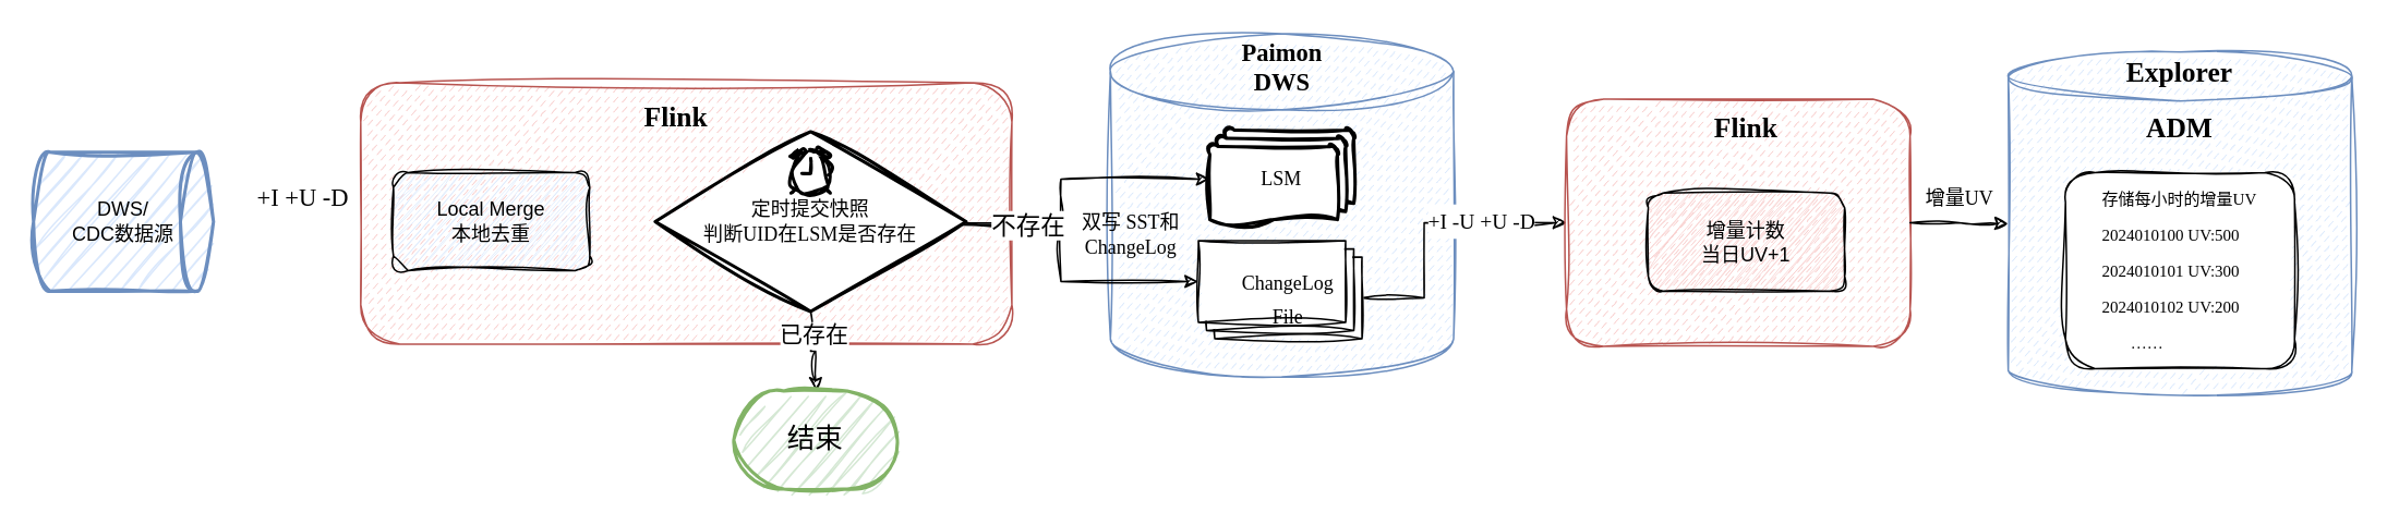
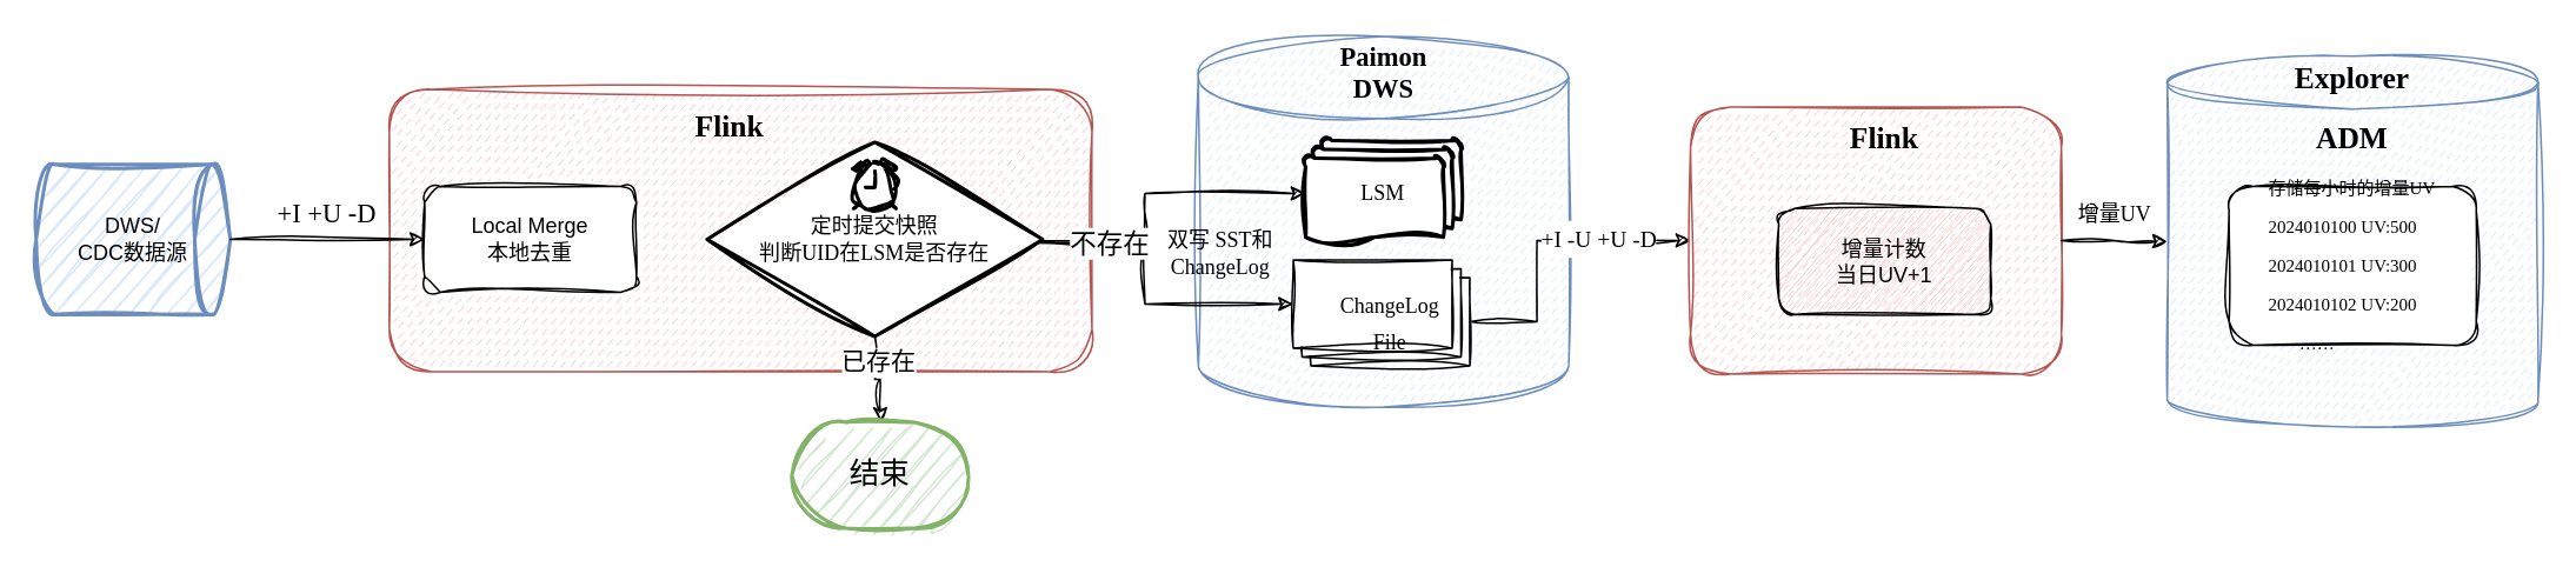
  <mxCell id="0" />
  <mxCell id="1" parent="0" />
  <mxCell id="2" value="" style="shape=cylinder3;whiteSpace=wrap;html=1;boundedLbl=1;backgroundOutline=1;size=23.296;fillStyle=dashed;sketch=1;curveFitting=1;jiggle=2;fillColor=#dae8fc;strokeColor=#6c8ebf;" parent="1" vertex="1"><mxGeometry x="678.25" y="20" width="209.75" height="210" as="geometry" /></mxCell>
  <mxCell id="3" value="DWS/&lt;br&gt;CDC数据源" style="strokeWidth=2;html=1;shape=mxgraph.flowchart.direct_data;whiteSpace=wrap;sketch=1;curveFitting=1;jiggle=2;fillColor=#dae8fc;strokeColor=#6c8ebf;" parent="1" vertex="1"><mxGeometry x="20" y="92.5" width="110" height="85" as="geometry" /></mxCell>
  <mxCell id="4" value="" style="rounded=1;whiteSpace=wrap;html=1;fillStyle=dashed;sketch=1;curveFitting=1;jiggle=2;fillColor=#f8cecc;strokeColor=#b85450;" parent="1" vertex="1"><mxGeometry x="220" y="50" width="398" height="160" as="geometry" /></mxCell>
  <mxCell id="5" value="&lt;font face=&quot;Comic Sans MS&quot;&gt;LSM&lt;/font&gt;" style="strokeWidth=2;html=1;shape=mxgraph.flowchart.multi-document;whiteSpace=wrap;sketch=1;curveFitting=1;jiggle=2;" parent="1" vertex="1"><mxGeometry x="739" y="79" width="88" height="60" as="geometry" /></mxCell>
  <mxCell id="6" style="edgeStyle=orthogonalEdgeStyle;rounded=0;orthogonalLoop=1;jettySize=auto;html=1;exitX=0.5;exitY=1;exitDx=0;exitDy=0;exitPerimeter=0;entryX=0.5;entryY=0;entryDx=0;entryDy=0;entryPerimeter=0;sketch=1;curveFitting=1;jiggle=2;" parent="1" source="9" target="14" edge="1"><mxGeometry relative="1" as="geometry"><mxPoint x="498" y="240" as="targetPoint" /></mxGeometry></mxCell>
  <mxCell id="7" value="已存在" style="edgeLabel;html=1;align=center;verticalAlign=middle;resizable=0;points=[];rounded=0;fontFamily=Comic Sans MS;fontSize=14;fontColor=default;fillColor=none;gradientColor=none;" parent="6" vertex="1" connectable="0"><mxGeometry x="-0.443" y="1" relative="1" as="geometry"><mxPoint as="offset" /></mxGeometry></mxCell>
  <mxCell id="8" style="edgeStyle=orthogonalEdgeStyle;rounded=0;orthogonalLoop=1;jettySize=auto;html=1;exitX=1;exitY=0.5;exitDx=0;exitDy=0;exitPerimeter=0;entryX=0;entryY=0.5;entryDx=0;entryDy=0;entryPerimeter=0;sketch=1;curveFitting=1;jiggle=2;" parent="1" target="5" edge="1"><mxGeometry relative="1" as="geometry"><mxPoint x="678" y="135.76" as="targetPoint" /><mxPoint x="543" y="135.765" as="sourcePoint" /><Array as="points"><mxPoint x="648" y="136" /><mxPoint x="648" y="109" /></Array></mxGeometry></mxCell>
  <mxCell id="9" value="&lt;div&gt;定时提交快照&lt;/div&gt;判断UID在LSM是否存在" style="strokeWidth=2;html=1;shape=mxgraph.flowchart.decision;whiteSpace=wrap;sketch=1;curveFitting=1;jiggle=2;fontFamily=Comic Sans MS;" parent="1" vertex="1"><mxGeometry x="400" y="80" width="190" height="110" as="geometry" /></mxCell>
  <mxCell id="10" style="edgeStyle=orthogonalEdgeStyle;rounded=0;orthogonalLoop=1;jettySize=auto;html=1;exitX=0;exitY=0;exitDx=100;exitDy=35;exitPerimeter=0;entryX=0;entryY=0.5;entryDx=0;entryDy=0;sketch=1;curveFitting=1;jiggle=2;" parent="1" source="12" target="17" edge="1"><mxGeometry relative="1" as="geometry"><mxPoint x="910" y="177" as="targetPoint" /><Array as="points"><mxPoint x="870" y="182" /><mxPoint x="870" y="136" /></Array></mxGeometry></mxCell>
  <mxCell id="11" value="&lt;font style=&quot;font-size: 13px;&quot;&gt;+I -U +U -D&lt;/font&gt;" style="edgeLabel;html=1;align=center;verticalAlign=middle;resizable=0;points=[];rounded=0;fontFamily=Comic Sans MS;fontSize=17;fontColor=default;fillColor=none;gradientColor=none;" parent="10" vertex="1" connectable="0"><mxGeometry x="0.503" y="3" relative="1" as="geometry"><mxPoint x="-11" y="2" as="offset" /></mxGeometry></mxCell>
  <mxCell id="12" value="" style="verticalLabelPosition=bottom;verticalAlign=top;html=1;shape=mxgraph.basic.layered_rect;dx=10;outlineConnect=0;whiteSpace=wrap;sketch=1;curveFitting=1;jiggle=2;" parent="1" vertex="1"><mxGeometry x="732" y="146.63" width="100" height="60" as="geometry" /></mxCell>
+ <mxCell id="13" style="edgeStyle=orthogonalEdgeStyle;rounded=0;orthogonalLoop=1;jettySize=auto;html=1;exitX=1;exitY=0.5;exitDx=0;exitDy=0;exitPerimeter=0;sketch=1;curveFitting=1;jiggle=2;entryX=0;entryY=0.5;entryDx=0;entryDy=0;" parent="1" source="3" target="30" edge="1"><mxGeometry relative="1" as="geometry"><mxPoint x="190" y="137" as="targetPoint" /></mxGeometry></mxCell>
  <mxCell id="14" value="&lt;font style=&quot;font-size: 17px;&quot; face=&quot;Comic Sans MS&quot;&gt;结束&lt;/font&gt;" style="strokeWidth=2;html=1;shape=mxgraph.flowchart.terminator;whiteSpace=wrap;sketch=1;curveFitting=1;jiggle=2;fillColor=#d5e8d4;strokeColor=#82b366;" parent="1" vertex="1"><mxGeometry x="448" y="238.62" width="100" height="60" as="geometry" /></mxCell>
  <mxCell id="15" style="edgeStyle=orthogonalEdgeStyle;rounded=0;orthogonalLoop=1;jettySize=auto;html=1;exitX=1;exitY=0.5;exitDx=0;exitDy=0;exitPerimeter=0;entryX=0;entryY=0;entryDx=0;entryDy=25;entryPerimeter=0;sketch=1;curveFitting=1;jiggle=2;" parent="1" source="9" target="12" edge="1"><mxGeometry relative="1" as="geometry"><Array as="points"><mxPoint x="648" y="136" /><mxPoint x="648" y="172" /></Array></mxGeometry></mxCell>
  <mxCell id="16" value="不存在" style="edgeLabel;html=1;align=center;verticalAlign=middle;resizable=0;points=[];rounded=0;fontFamily=Comic Sans MS;fontSize=15;fontColor=default;fillColor=none;gradientColor=none;" parent="15" vertex="1" connectable="0"><mxGeometry x="-0.639" y="-3" relative="1" as="geometry"><mxPoint x="6" y="-3" as="offset" /></mxGeometry></mxCell>
  <mxCell id="17" value="" style="rounded=1;whiteSpace=wrap;html=1;fillStyle=dashed;sketch=1;curveFitting=1;jiggle=2;fillColor=#f8cecc;strokeColor=#b85450;" parent="1" vertex="1"><mxGeometry x="957" y="60" width="210" height="151.26" as="geometry" /></mxCell>
  <mxCell id="18" value="增量计数&lt;br&gt;当日UV+1" style="rounded=1;whiteSpace=wrap;html=1;sketch=1;curveFitting=1;jiggle=2;fillColor=#f8cecc;" parent="1" vertex="1"><mxGeometry x="1007" y="117.5" width="120" height="60" as="geometry" /></mxCell>
  <mxCell id="19" value="" style="shape=cylinder3;whiteSpace=wrap;html=1;boundedLbl=1;backgroundOutline=1;size=15;fillStyle=dashed;sketch=1;curveFitting=1;jiggle=2;fillColor=#dae8fc;strokeColor=#6c8ebf;" parent="1" vertex="1"><mxGeometry x="1227" y="31.26" width="210" height="210" as="geometry" /></mxCell>
  <mxCell id="20" value="Flink" style="text;html=1;align=center;verticalAlign=middle;whiteSpace=wrap;rounded=0;fontFamily=Comic Sans MS;fontSize=17;fontStyle=1" parent="1" vertex="1"><mxGeometry x="383" y="57" width="60" height="30" as="geometry" /></mxCell>
  <mxCell id="21" value="+I +U -D" style="text;html=1;align=center;verticalAlign=middle;whiteSpace=wrap;rounded=0;fontFamily=Comic Sans MS;fontSize=15;fontColor=default;" parent="1" vertex="1"><mxGeometry x="150" y="117" width="70" height="6.56" as="geometry" /></mxCell>
  <mxCell id="22" value="&lt;font style=&quot;font-size: 12px;&quot;&gt;ChangeLog File&lt;/font&gt;" style="text;html=1;align=center;verticalAlign=middle;whiteSpace=wrap;rounded=0;fontFamily=Comic Sans MS;fontSize=17;fontColor=default;" parent="1" vertex="1"><mxGeometry x="757" y="166.5" width="60" height="30" as="geometry" /></mxCell>
  <mxCell id="23" value="&lt;b&gt;Flink&lt;/b&gt;" style="text;html=1;align=center;verticalAlign=middle;whiteSpace=wrap;rounded=0;fontFamily=Comic Sans MS;fontSize=17;" parent="1" vertex="1"><mxGeometry x="1037" y="64.38" width="60" height="30" as="geometry" /></mxCell>
  <mxCell id="24" value="&lt;b&gt;Paimon&lt;/b&gt;&lt;div&gt;&lt;b&gt;DWS&lt;/b&gt;&lt;/div&gt;" style="text;html=1;align=center;verticalAlign=middle;whiteSpace=wrap;rounded=0;fontFamily=Comic Sans MS;fontSize=15;strokeWidth=0;" parent="1" vertex="1"><mxGeometry x="725.62" y="22" width="115" height="35" as="geometry" /></mxCell>
  <mxCell id="25" value="&lt;b&gt;Explorer&lt;/b&gt;" style="text;html=1;align=center;verticalAlign=middle;whiteSpace=wrap;rounded=0;fontFamily=Comic Sans MS;fontSize=17;" parent="1" vertex="1"><mxGeometry x="1302" y="30" width="60" height="30" as="geometry" /></mxCell>
  <mxCell id="26" value="双写 SST和ChangeLog" style="text;html=1;align=center;verticalAlign=middle;whiteSpace=wrap;rounded=0;fontFamily=Comic Sans MS;fontSize=12;fontColor=default;" parent="1" vertex="1"><mxGeometry x="657.24" y="135" width="68.38" height="15" as="geometry" /></mxCell>
  <mxCell id="27" value="&lt;font style=&quot;font-size: 12px;&quot;&gt;增量UV&lt;/font&gt;" style="edgeStyle=orthogonalEdgeStyle;rounded=0;orthogonalLoop=1;jettySize=auto;html=1;exitX=1;exitY=0.5;exitDx=0;exitDy=0;entryX=0;entryY=0.5;entryDx=0;entryDy=0;entryPerimeter=0;fontFamily=Comic Sans MS;fontSize=17;fontColor=default;sketch=1;curveFitting=1;jiggle=2;" parent="1" source="17" target="19" edge="1"><mxGeometry x="-0.011" y="-16" relative="1" as="geometry"><mxPoint x="16" y="-16" as="offset" /></mxGeometry></mxCell>
- <mxCell id="28" value="&lt;p style=&quot;border-color: var(--border-color); font-size: 10px; text-align: left;&quot;&gt;存储每小时的增量UV&lt;/p&gt;&lt;p style=&quot;border-color: var(--border-color); font-size: 10px; text-align: left;&quot;&gt;2024010100 UV:500&lt;/p&gt;&lt;p style=&quot;border-color: var(--border-color); font-size: 10px; text-align: left;&quot;&gt;2024010101 UV:300&lt;/p&gt;&lt;p style=&quot;border-color: var(--border-color); font-size: 10px; text-align: left;&quot;&gt;2024010102 UV:200&lt;/p&gt;&lt;p style=&quot;border-color: var(--border-color); font-size: 10px; text-align: left;&quot;&gt;&lt;span style=&quot;white-space: pre;&quot;&gt;&amp;nbsp;&amp;nbsp;&amp;nbsp;&amp;nbsp;&lt;/span&gt;&amp;nbsp; &amp;nbsp;……&lt;/p&gt;" style="rounded=1;whiteSpace=wrap;html=1;align=center;verticalAlign=middle;fontFamily=Comic Sans MS;fontSize=17;fontColor=default;fillColor=default;gradientColor=none;sketch=1;curveFitting=1;jiggle=2;" parent="1" vertex="1"><mxGeometry x="1262" y="105" width="140" height="120" as="geometry" /></mxCell>
+ <mxCell id="28" value="&lt;p style=&quot;border-color: var(--border-color); font-size: 10px; text-align: left;&quot;&gt;存储每小时的增量UV&lt;/p&gt;&lt;p style=&quot;border-color: var(--border-color); font-size: 10px; text-align: left;&quot;&gt;2024010100 UV:500&lt;/p&gt;&lt;p style=&quot;border-color: var(--border-color); font-size: 10px; text-align: left;&quot;&gt;2024010101 UV:300&lt;/p&gt;&lt;p style=&quot;border-color: var(--border-color); font-size: 10px; text-align: left;&quot;&gt;2024010102 UV:200&lt;/p&gt;&lt;p style=&quot;border-color: var(--border-color); font-size: 10px; text-align: left;&quot;&gt;&lt;span style=&quot;white-space: pre;&quot;&gt;&amp;nbsp;&amp;nbsp;&amp;nbsp;&amp;nbsp;&lt;/span&gt;&amp;nbsp; &amp;nbsp;……&lt;/p&gt;" style="rounded=1;whiteSpace=wrap;html=1;align=center;verticalAlign=middle;fontFamily=Comic Sans MS;fontSize=17;fontColor=default;fillColor=default;gradientColor=none;sketch=1;curveFitting=1;jiggle=2;" parent="1" vertex="1"><mxGeometry x="1262" y="105" width="140" height="90" as="geometry" /></mxCell>
  <mxCell id="29" value="&lt;b&gt;ADM&lt;/b&gt;" style="text;html=1;align=center;verticalAlign=middle;whiteSpace=wrap;rounded=0;fontFamily=Comic Sans MS;fontSize=17;" parent="1" vertex="1"><mxGeometry x="1302" y="64.38" width="60" height="30" as="geometry" /></mxCell>
- <mxCell id="30" value="Local Merge&lt;div&gt;本地去重&lt;/div&gt;" style="rounded=1;whiteSpace=wrap;html=1;sketch=1;curveFitting=1;jiggle=2;fillColor=#dae8fc;" vertex="1" parent="1"><mxGeometry x="240" y="105" width="120" height="60" as="geometry" /></mxCell>
+ <mxCell id="30" value="Local Merge&lt;div&gt;本地去重&lt;/div&gt;" style="rounded=1;whiteSpace=wrap;html=1;sketch=1;curveFitting=1;jiggle=2;" vertex="1" parent="1"><mxGeometry x="240" y="105" width="120" height="60" as="geometry" /></mxCell>
  <mxCell id="31" value="" style="html=1;verticalLabelPosition=bottom;align=center;labelBackgroundColor=#ffffff;verticalAlign=top;strokeWidth=2;strokeColor=#000000;shadow=0;dashed=0;shape=mxgraph.ios7.icons.alarm_clock;sketch=1;hachureGap=4;jiggle=2;curveFitting=1;fontFamily=Architects Daughter;fontSource=https%3A%2F%2Ffonts.googleapis.com%2Fcss%3Ffamily%3DArchitects%2BDaughter;" vertex="1" parent="1"><mxGeometry x="483" y="90.5" width="24" height="27" as="geometry" /></mxCell>
